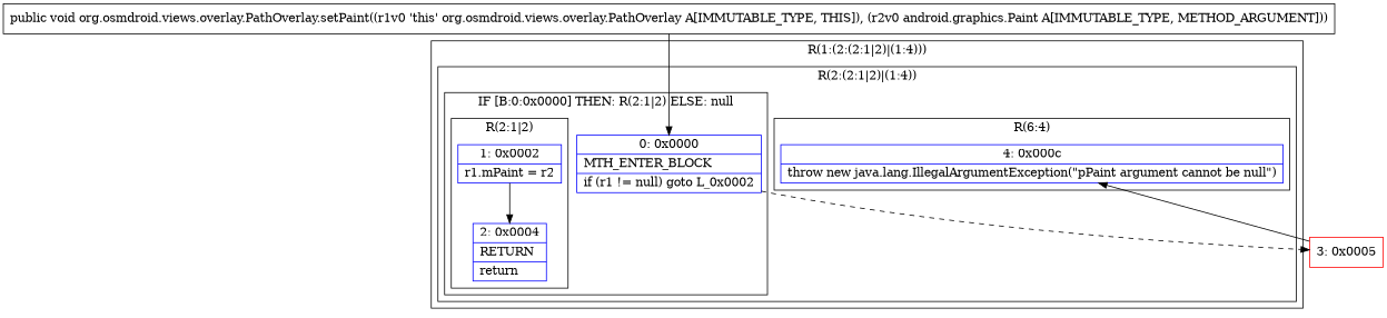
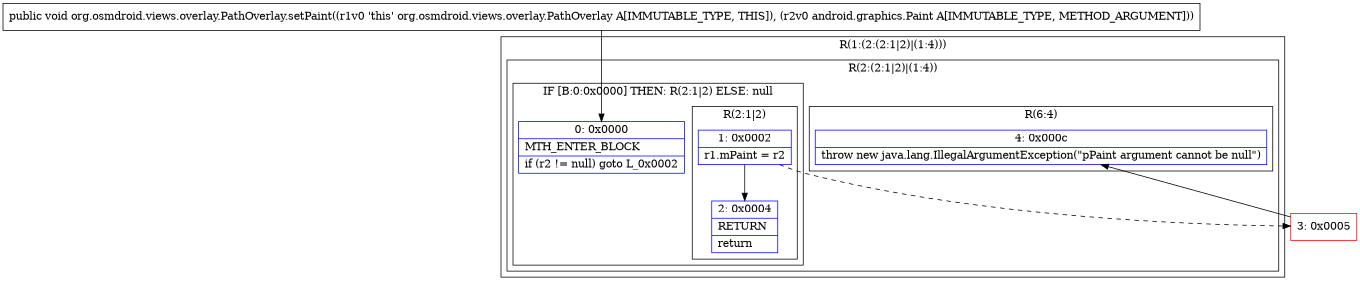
  digraph {
    node [color=blue shape=record]
    n1 [label="{1\:\ 0x0002|r1.mPaint = r2\l}"]
    n2 [label="{2\:\ 0x0004|RETURN\l|return\l}"]
-   n3 [label="{0\:\ 0x0000|MTH_ENTER_BLOCK\l|if (r1 != null) goto L_0x0002\l}"]
+   n3 [label="{0\:\ 0x0000|MTH_ENTER_BLOCK\l|if (r2 != null) goto L_0x0002\l}"]
    n4 [label="{4\:\ 0x000c|throw new java.lang.IllegalArgumentException(\"pPaint argument cannot be null\")\l}"]
    n5 [color=red label="{3\:\ 0x0005}"]
    n6 [label="{public void org.osmdroid.views.overlay.PathOverlay.setPaint((r1v0 'this' org.osmdroid.views.overlay.PathOverlay A[IMMUTABLE_TYPE, THIS]), (r2v0 android.graphics.Paint A[IMMUTABLE_TYPE, METHOD_ARGUMENT])) }" color=""]
    subgraph cluster_1 {
      label="R(1:(2:(2:1|2)|(1:4)))"
      subgraph cluster_2 {
        label="R(2:(2:1|2)|(1:4))"
        subgraph cluster_3 {
          label="IF [B:0:0x0000] THEN: R(2:1|2) ELSE: null"
          n3
          subgraph cluster_4 {
            label="R(2:1|2)"
            n1
            n2
          }
        }
        subgraph cluster_5 {
          label="R(6:4)"
          n4
        }
      }
    }
    n1 -> n2
-   n3 -> n5 [style=dashed]
+   n1 -> n5 [style=dashed]
    n5 -> n4
    n6 -> n3
  }
